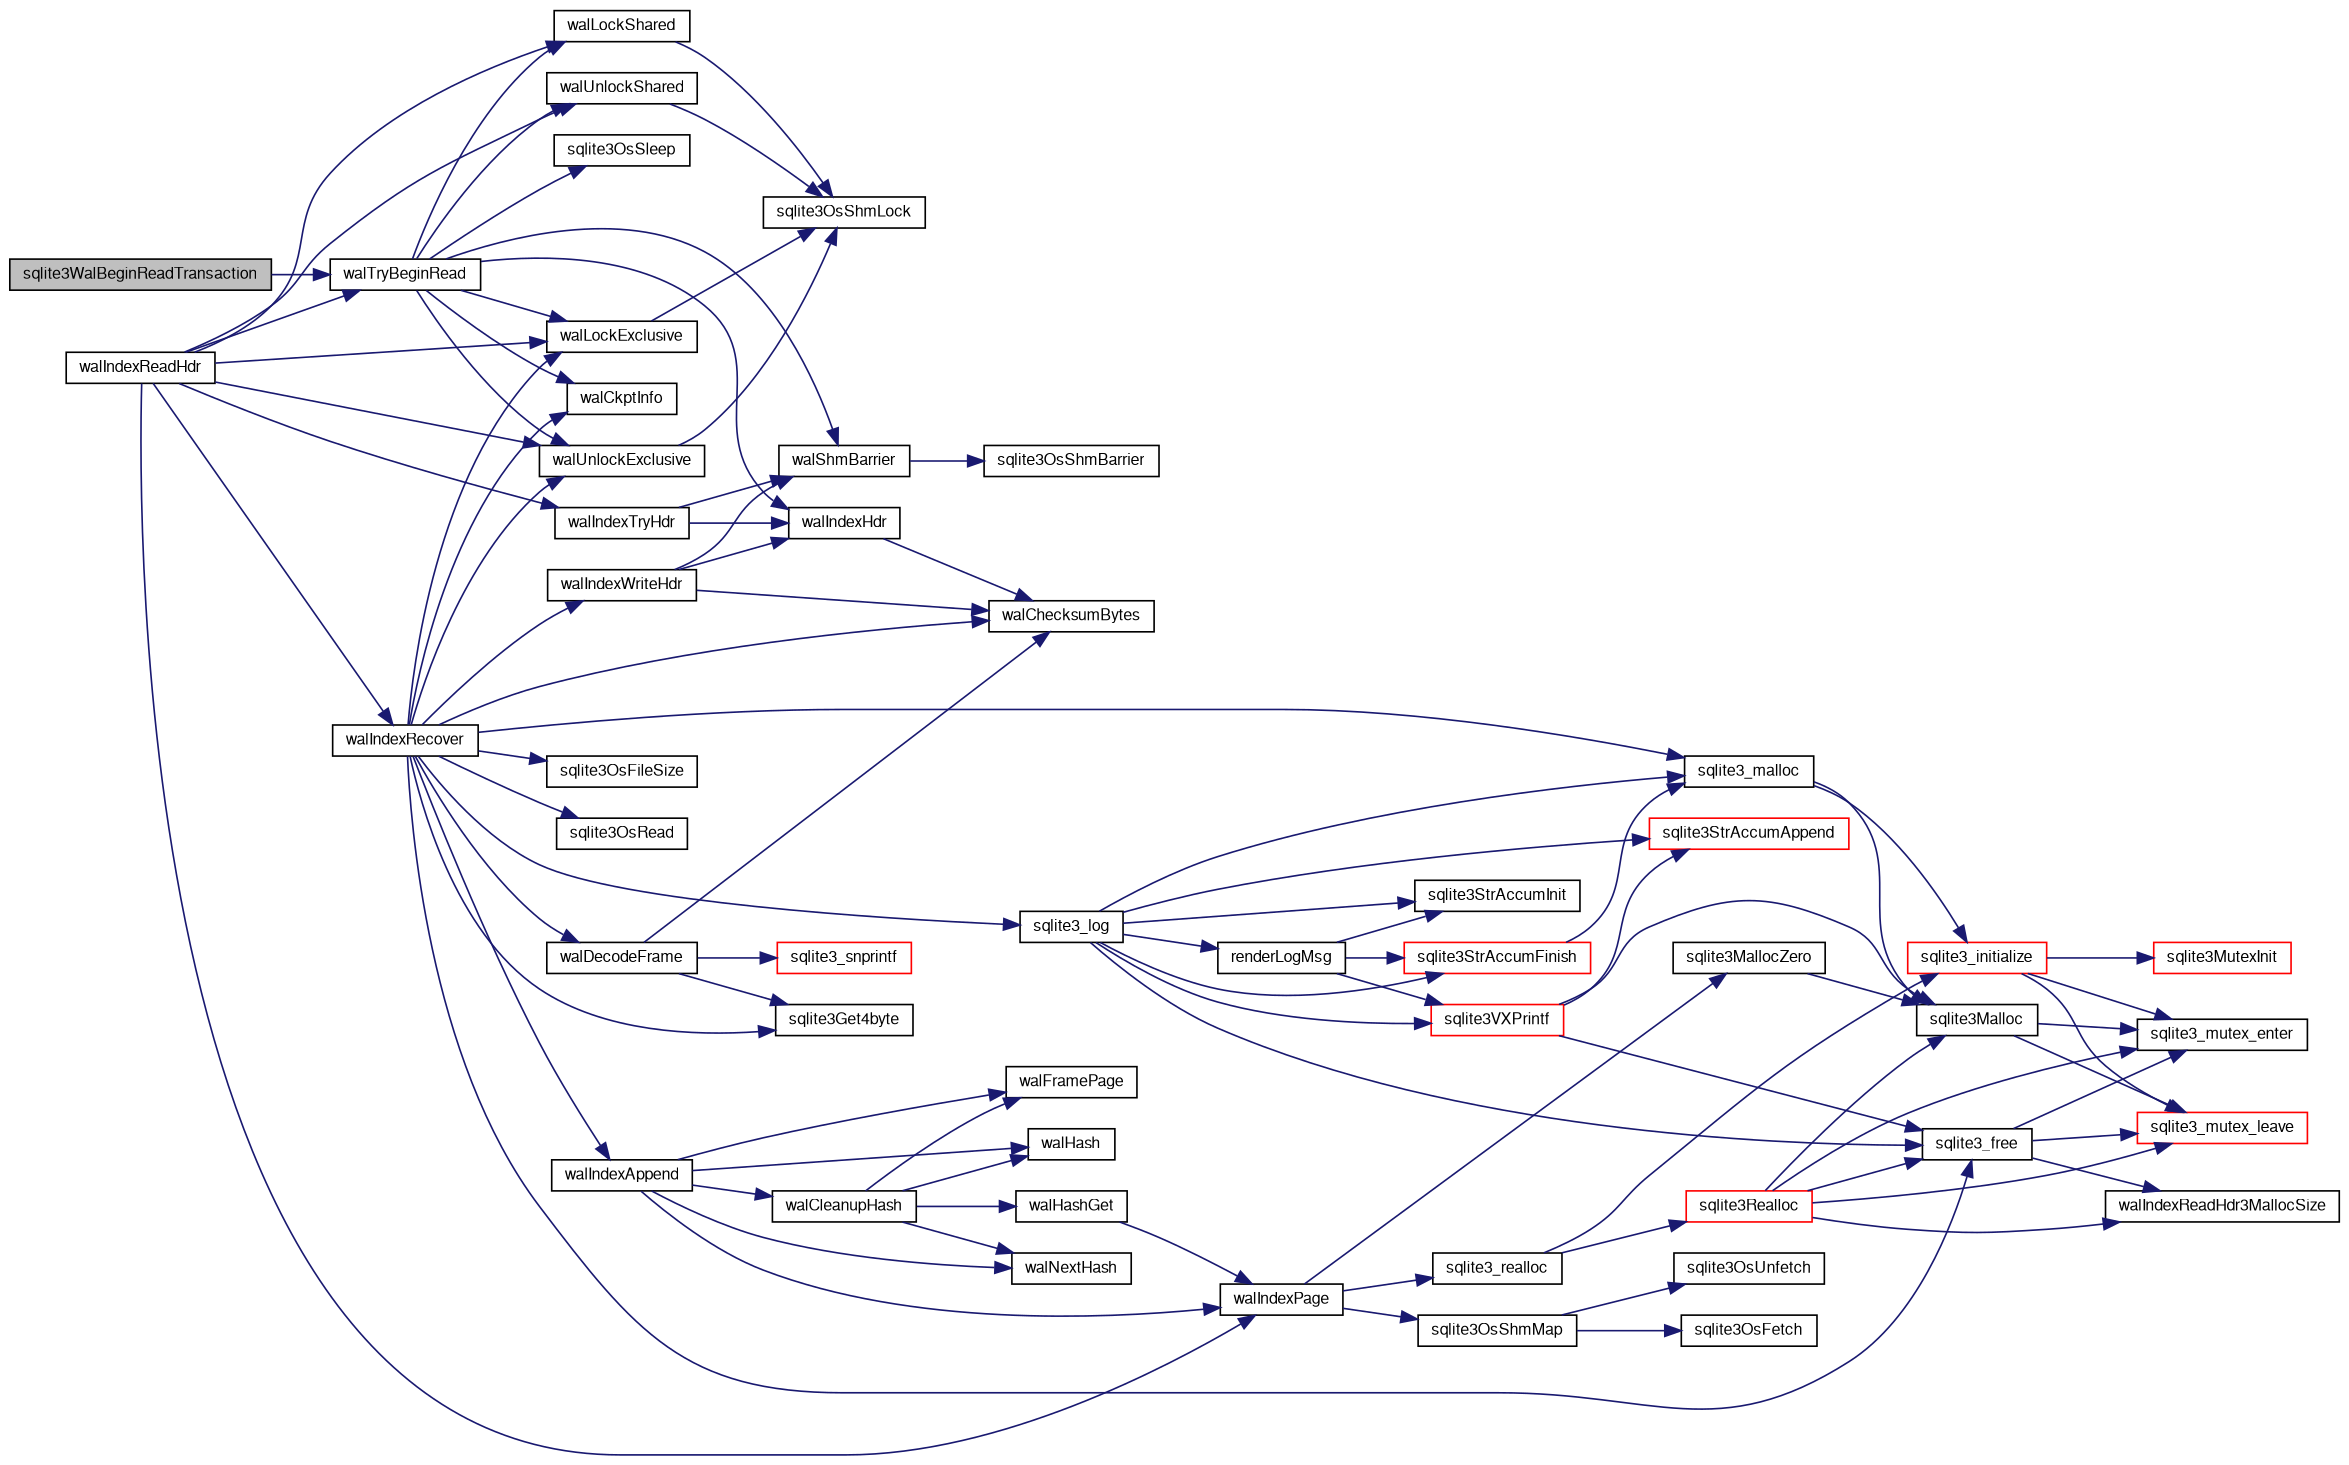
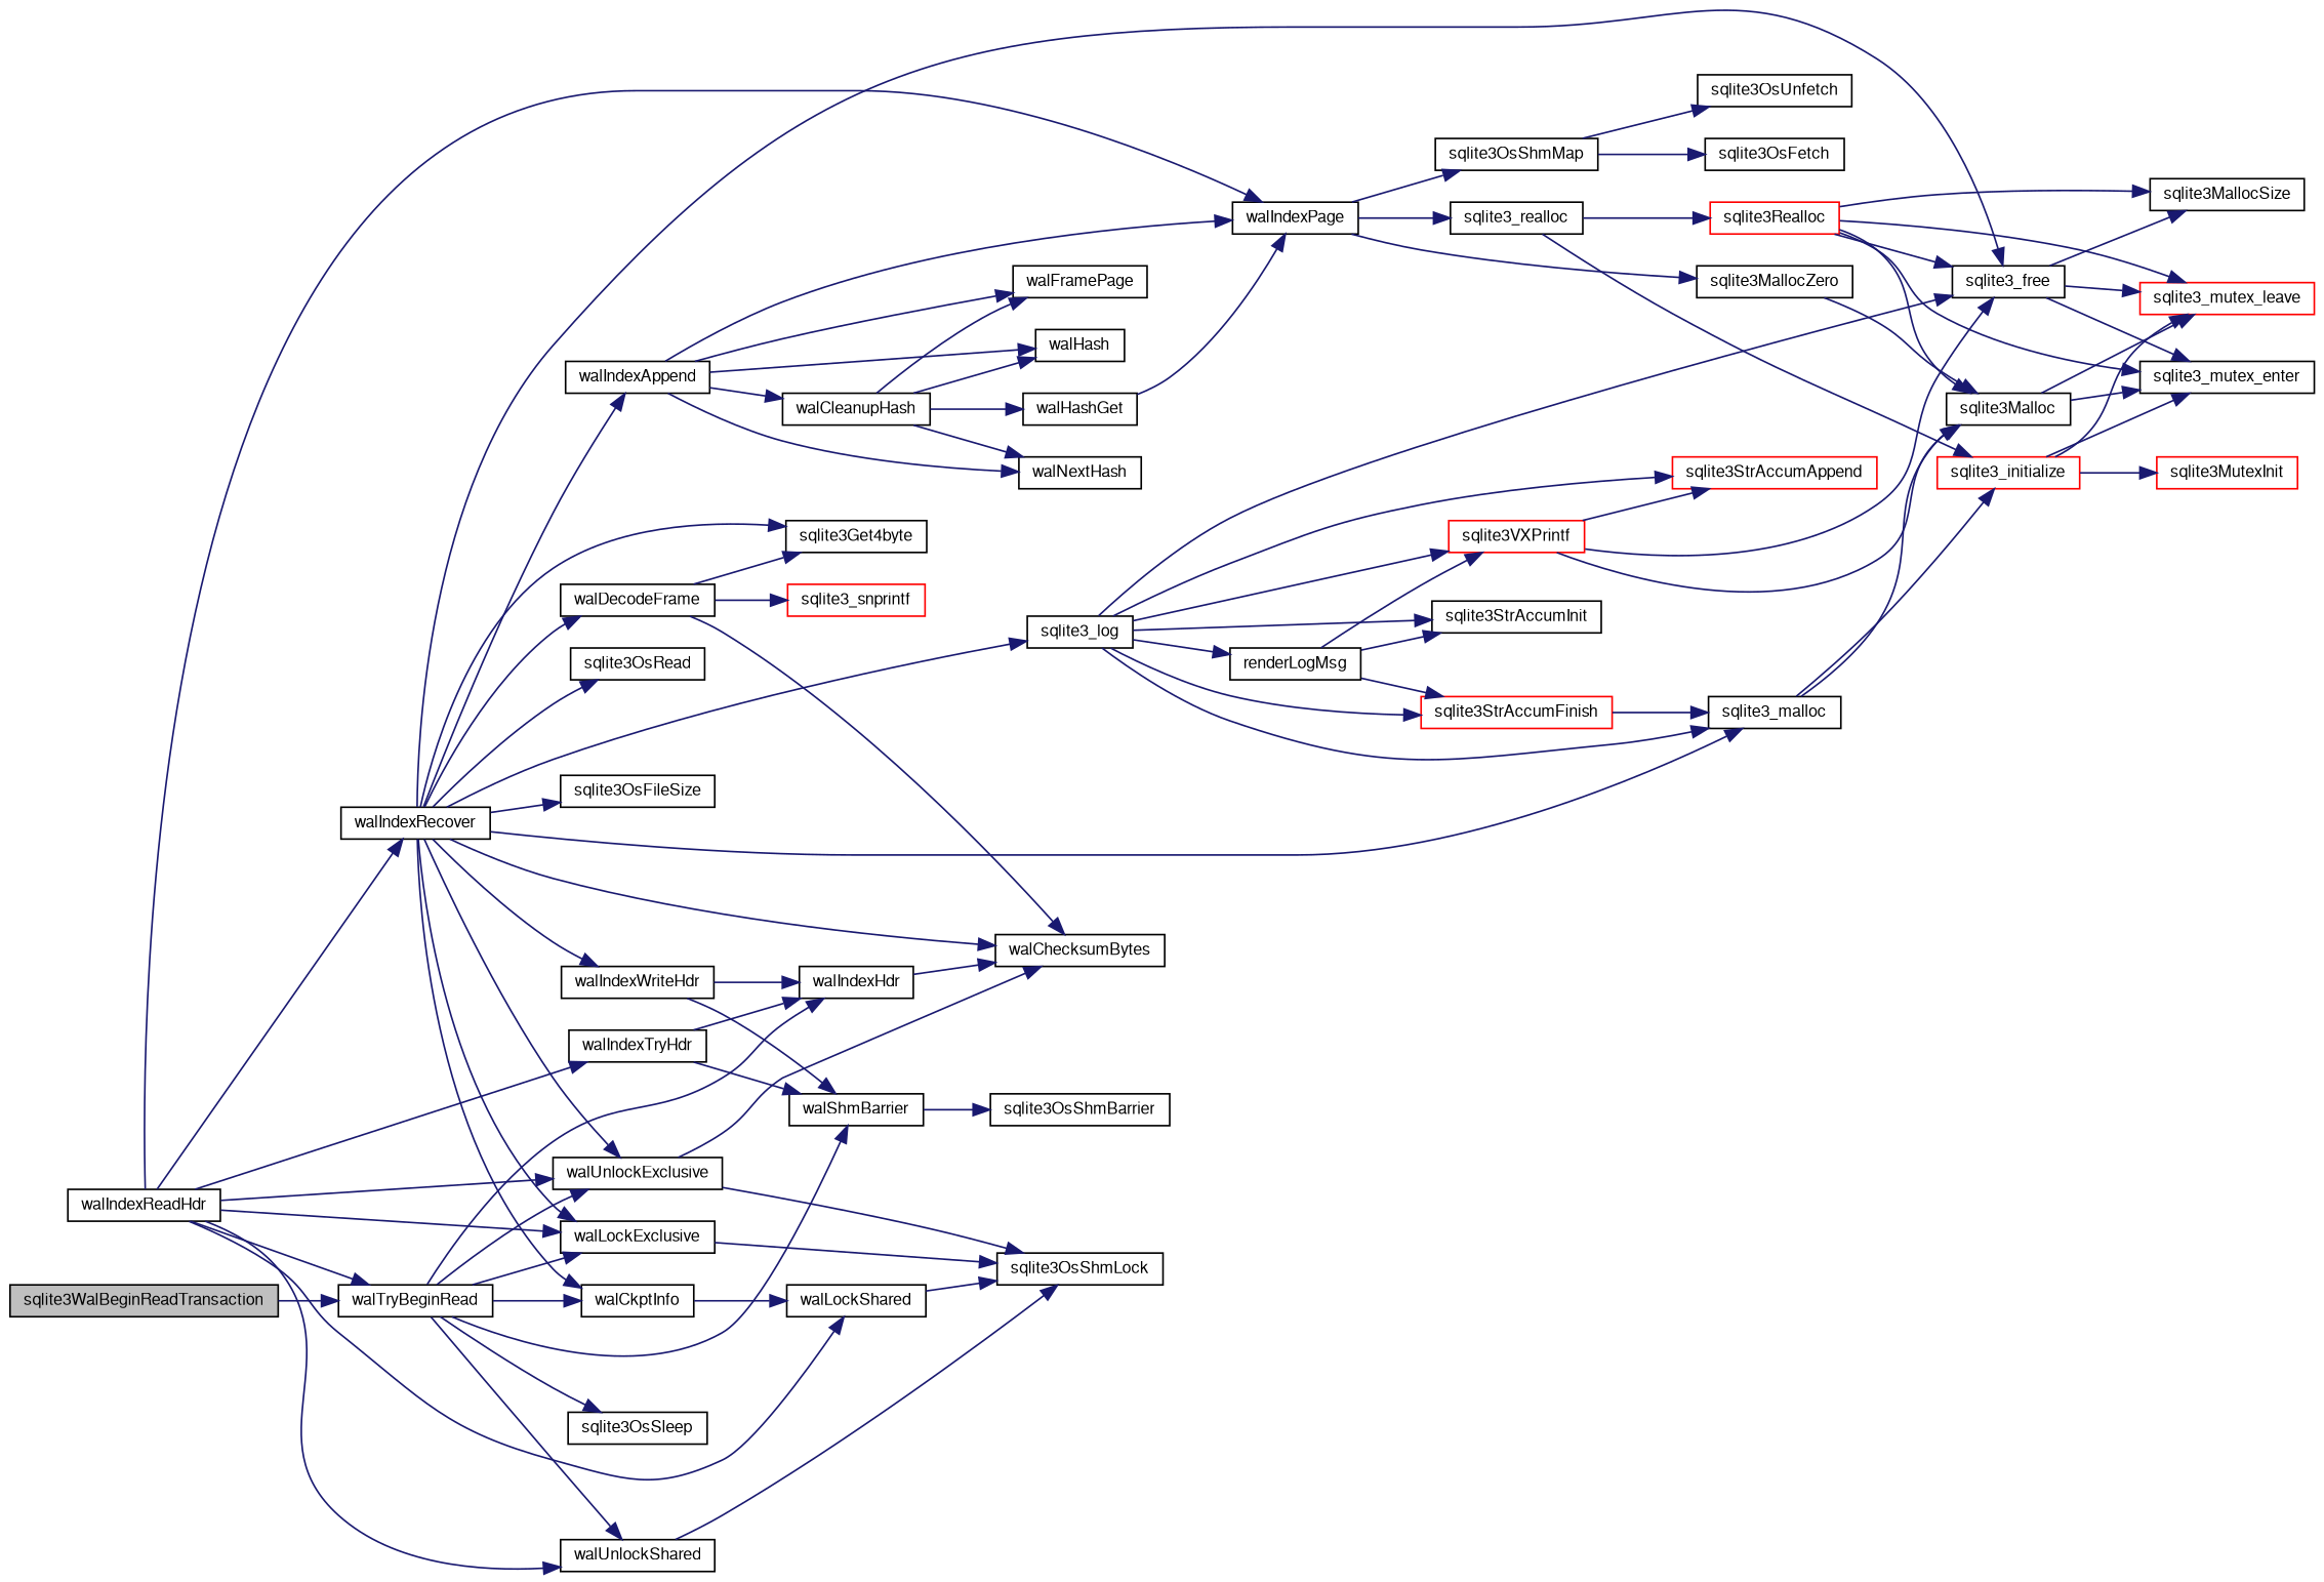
  digraph {
    rankdir=LR
    node [color=black fillcolor=white fontname=FreeSans fontsize=10 shape=record style=filled]
    edge [color=midnightblue fontname=FreeSans fontsize=10 labelfontname=FreeSans labelfontsize=10 style=solid]
    n1 [fillcolor=grey75 fontcolor=black height=0.2 label=sqlite3WalBeginReadTransaction width=0.4]
    n2 [height=0.2 label=walTryBeginRead width=0.4]
    n3 [height=0.2 label=sqlite3OsSleep width=0.4]
    n4 [height=0.2 label=walIndexHdr width=0.4]
    n5 [height=0.2 label=walShmBarrier width=0.4]
    n6 [height=0.2 label=walLockShared width=0.4]
    n7 [height=0.2 label=walUnlockShared width=0.4]
    n8 [height=0.2 label=walLockExclusive width=0.4]
    n9 [height=0.2 label=walCkptInfo width=0.4]
    n10 [height=0.2 label=walUnlockExclusive width=0.4]
    n11 [height=0.2 label=walIndexReadHdr width=0.4]
    n12 [height=0.2 label=walIndexPage width=0.4]
    n13 [height=0.2 label=walIndexTryHdr width=0.4]
    n14 [height=0.2 label=walIndexRecover width=0.4]
    n15 [height=0.2 label=walChecksumBytes width=0.4]
    n16 [height=0.2 label=sqlite3OsShmBarrier width=0.4]
    n17 [height=0.2 label=sqlite3OsShmLock width=0.4]
    n18 [height=0.2 label=sqlite3_realloc width=0.4]
    n19 [height=0.2 label=sqlite3MallocZero width=0.4]
    n20 [height=0.2 label=sqlite3OsShmMap width=0.4]
    n21 [height=0.2 label=sqlite3_free width=0.4]
    n22 [height=0.2 label=sqlite3OsFileSize width=0.4]
    n23 [height=0.2 label=sqlite3OsRead width=0.4]
    n24 [height=0.2 label=sqlite3Get4byte width=0.4]
    n25 [height=0.2 label=sqlite3_malloc width=0.4]
    n26 [height=0.2 label=walDecodeFrame width=0.4]
    n27 [height=0.2 label=walIndexAppend width=0.4]
    n28 [height=0.2 label=walIndexWriteHdr width=0.4]
    n29 [height=0.2 label=sqlite3_log width=0.4]
    n30 [color=red height=0.2 label=sqlite3_initialize width=0.4]
    n31 [color=red height=0.2 label=sqlite3Realloc width=0.4]
    n32 [height=0.2 label=sqlite3Malloc width=0.4]
    n33 [height=0.2 label=sqlite3OsFetch width=0.4]
    n34 [height=0.2 label=sqlite3OsUnfetch width=0.4]
    n35 [color=red height=0.2 label=sqlite3MutexInit width=0.4]
    n36 [height=0.2 label=sqlite3_mutex_enter width=0.4]
    n37 [color=red height=0.2 label=sqlite3_mutex_leave width=0.4]
-   n38 [height=0.2 label=walIndexReadHdr3MallocSize width=0.4]
+   n38 [height=0.2 label=sqlite3MallocSize width=0.4]
    n39 [color=red height=0.2 label=sqlite3_snprintf width=0.4]
    n40 [height=0.2 label=walFramePage width=0.4]
    n41 [height=0.2 label=walCleanupHash width=0.4]
    n42 [height=0.2 label=walHash width=0.4]
    n43 [height=0.2 label=walNextHash width=0.4]
    n44 [height=0.2 label=renderLogMsg width=0.4]
    n45 [height=0.2 label=sqlite3StrAccumInit width=0.4]
    n46 [color=red height=0.2 label=sqlite3VXPrintf width=0.4]
    n47 [color=red height=0.2 label=sqlite3StrAccumAppend width=0.4]
    n48 [color=red height=0.2 label=sqlite3StrAccumFinish width=0.4]
    n49 [height=0.2 label=walHashGet width=0.4]
    n1 -> n2
    n2 -> n3
    n2 -> n4
    n2 -> n5
-   n2 -> n6
+   n9 -> n6
    n2 -> n7
    n2 -> n8
    n2 -> n9
    n2 -> n10
    n4 -> n15
    n5 -> n16
    n6 -> n17
    n7 -> n17
    n8 -> n17
    n10 -> n17
    n11 -> n2
    n11 -> n6
    n11 -> n7
    n11 -> n8
    n11 -> n10
    n11 -> n12
    n11 -> n13
    n11 -> n14
    n12 -> n18
    n12 -> n19
    n12 -> n20
    n13 -> n4
    n13 -> n5
    n14 -> n8
    n14 -> n9
    n14 -> n10
    n14 -> n15
    n14 -> n21
    n14 -> n22
    n14 -> n23
    n14 -> n24
    n14 -> n25
    n14 -> n26
    n14 -> n27
    n14 -> n28
    n14 -> n29
    n18 -> n30
    n18 -> n31
    n19 -> n32
    n20 -> n33
    n20 -> n34
    n21 -> n36
    n21 -> n37
    n21 -> n38
    n25 -> n30
    n25 -> n32
    n26 -> n15
    n26 -> n24
    n26 -> n39
    n27 -> n12
    n27 -> n40
    n27 -> n41
    n27 -> n42
    n27 -> n43
    n28 -> n4
    n28 -> n5
-   n28 -> n15
+   n10 -> n15
    n29 -> n21
    n29 -> n25
    n29 -> n44
    n29 -> n45
    n29 -> n46
    n29 -> n47
    n29 -> n48
    n30 -> n35
    n30 -> n36
    n30 -> n37
    n31 -> n21
    n31 -> n32
    n31 -> n36
    n31 -> n37
    n31 -> n38
    n32 -> n36
    n32 -> n37
    n41 -> n40
    n41 -> n42
    n41 -> n43
    n41 -> n49
    n44 -> n45
    n44 -> n46
    n44 -> n48
    n46 -> n21
    n46 -> n32
    n46 -> n47
    n48 -> n25
    n49 -> n12
  }
